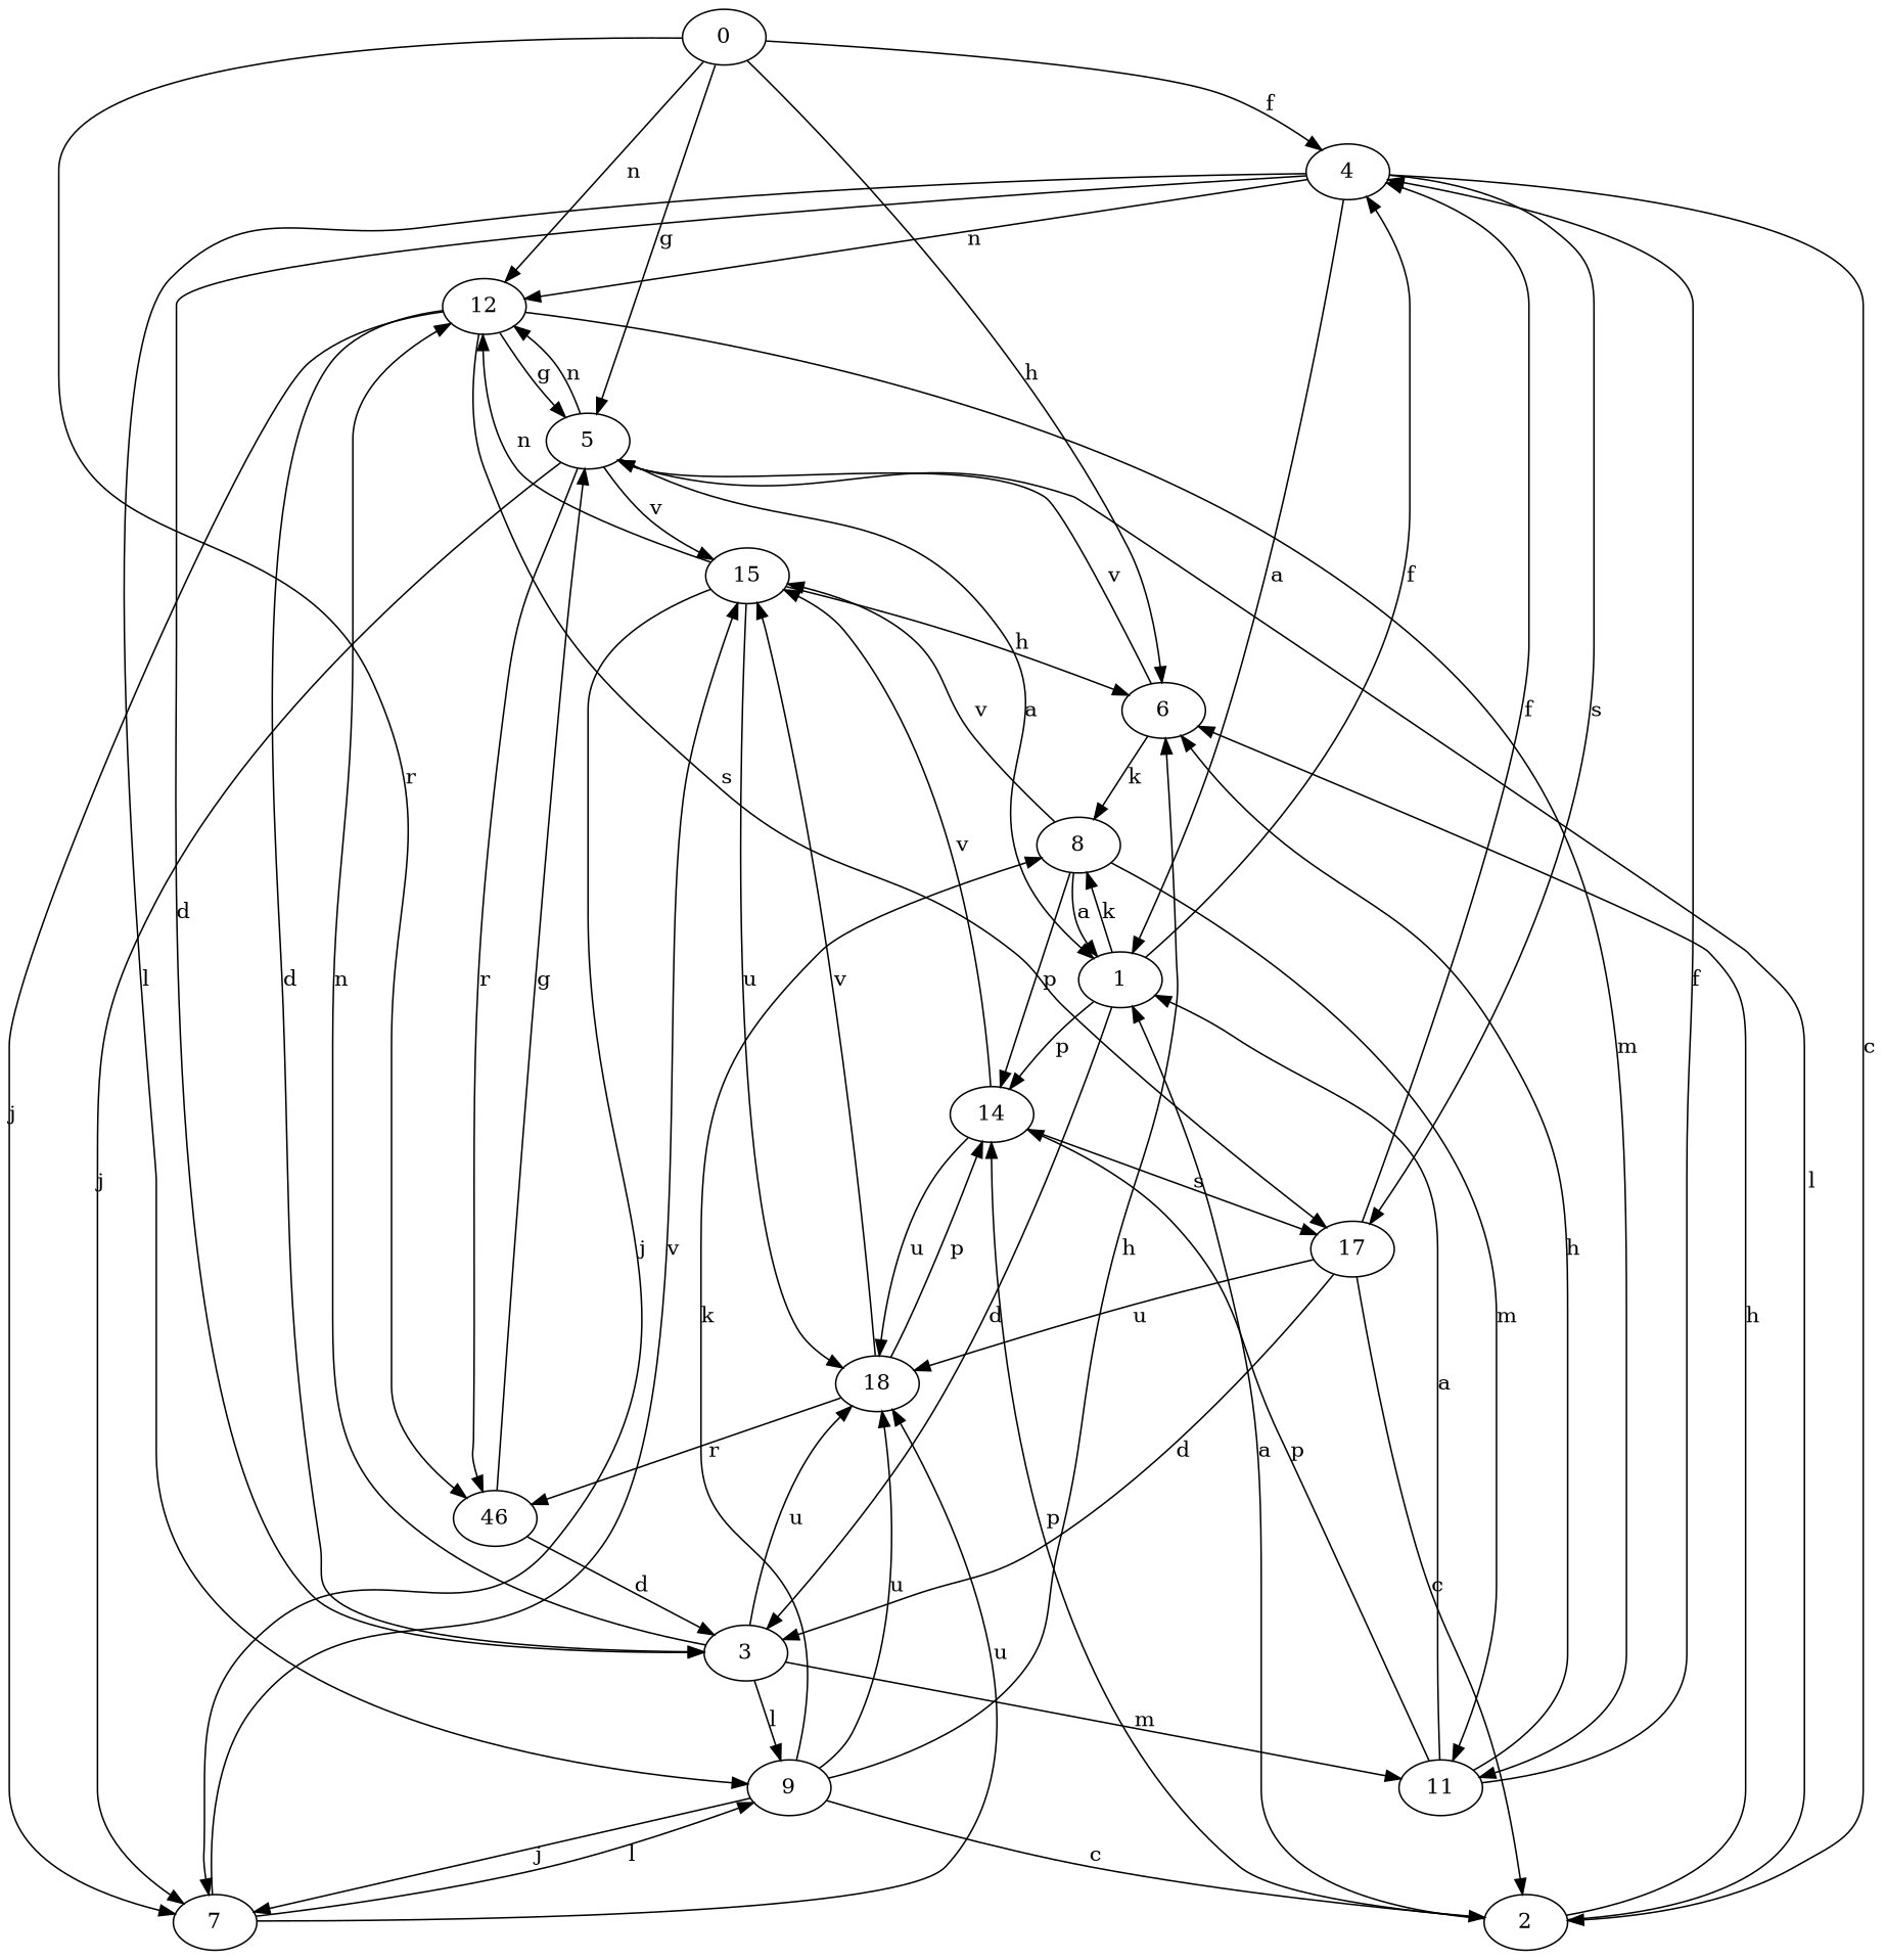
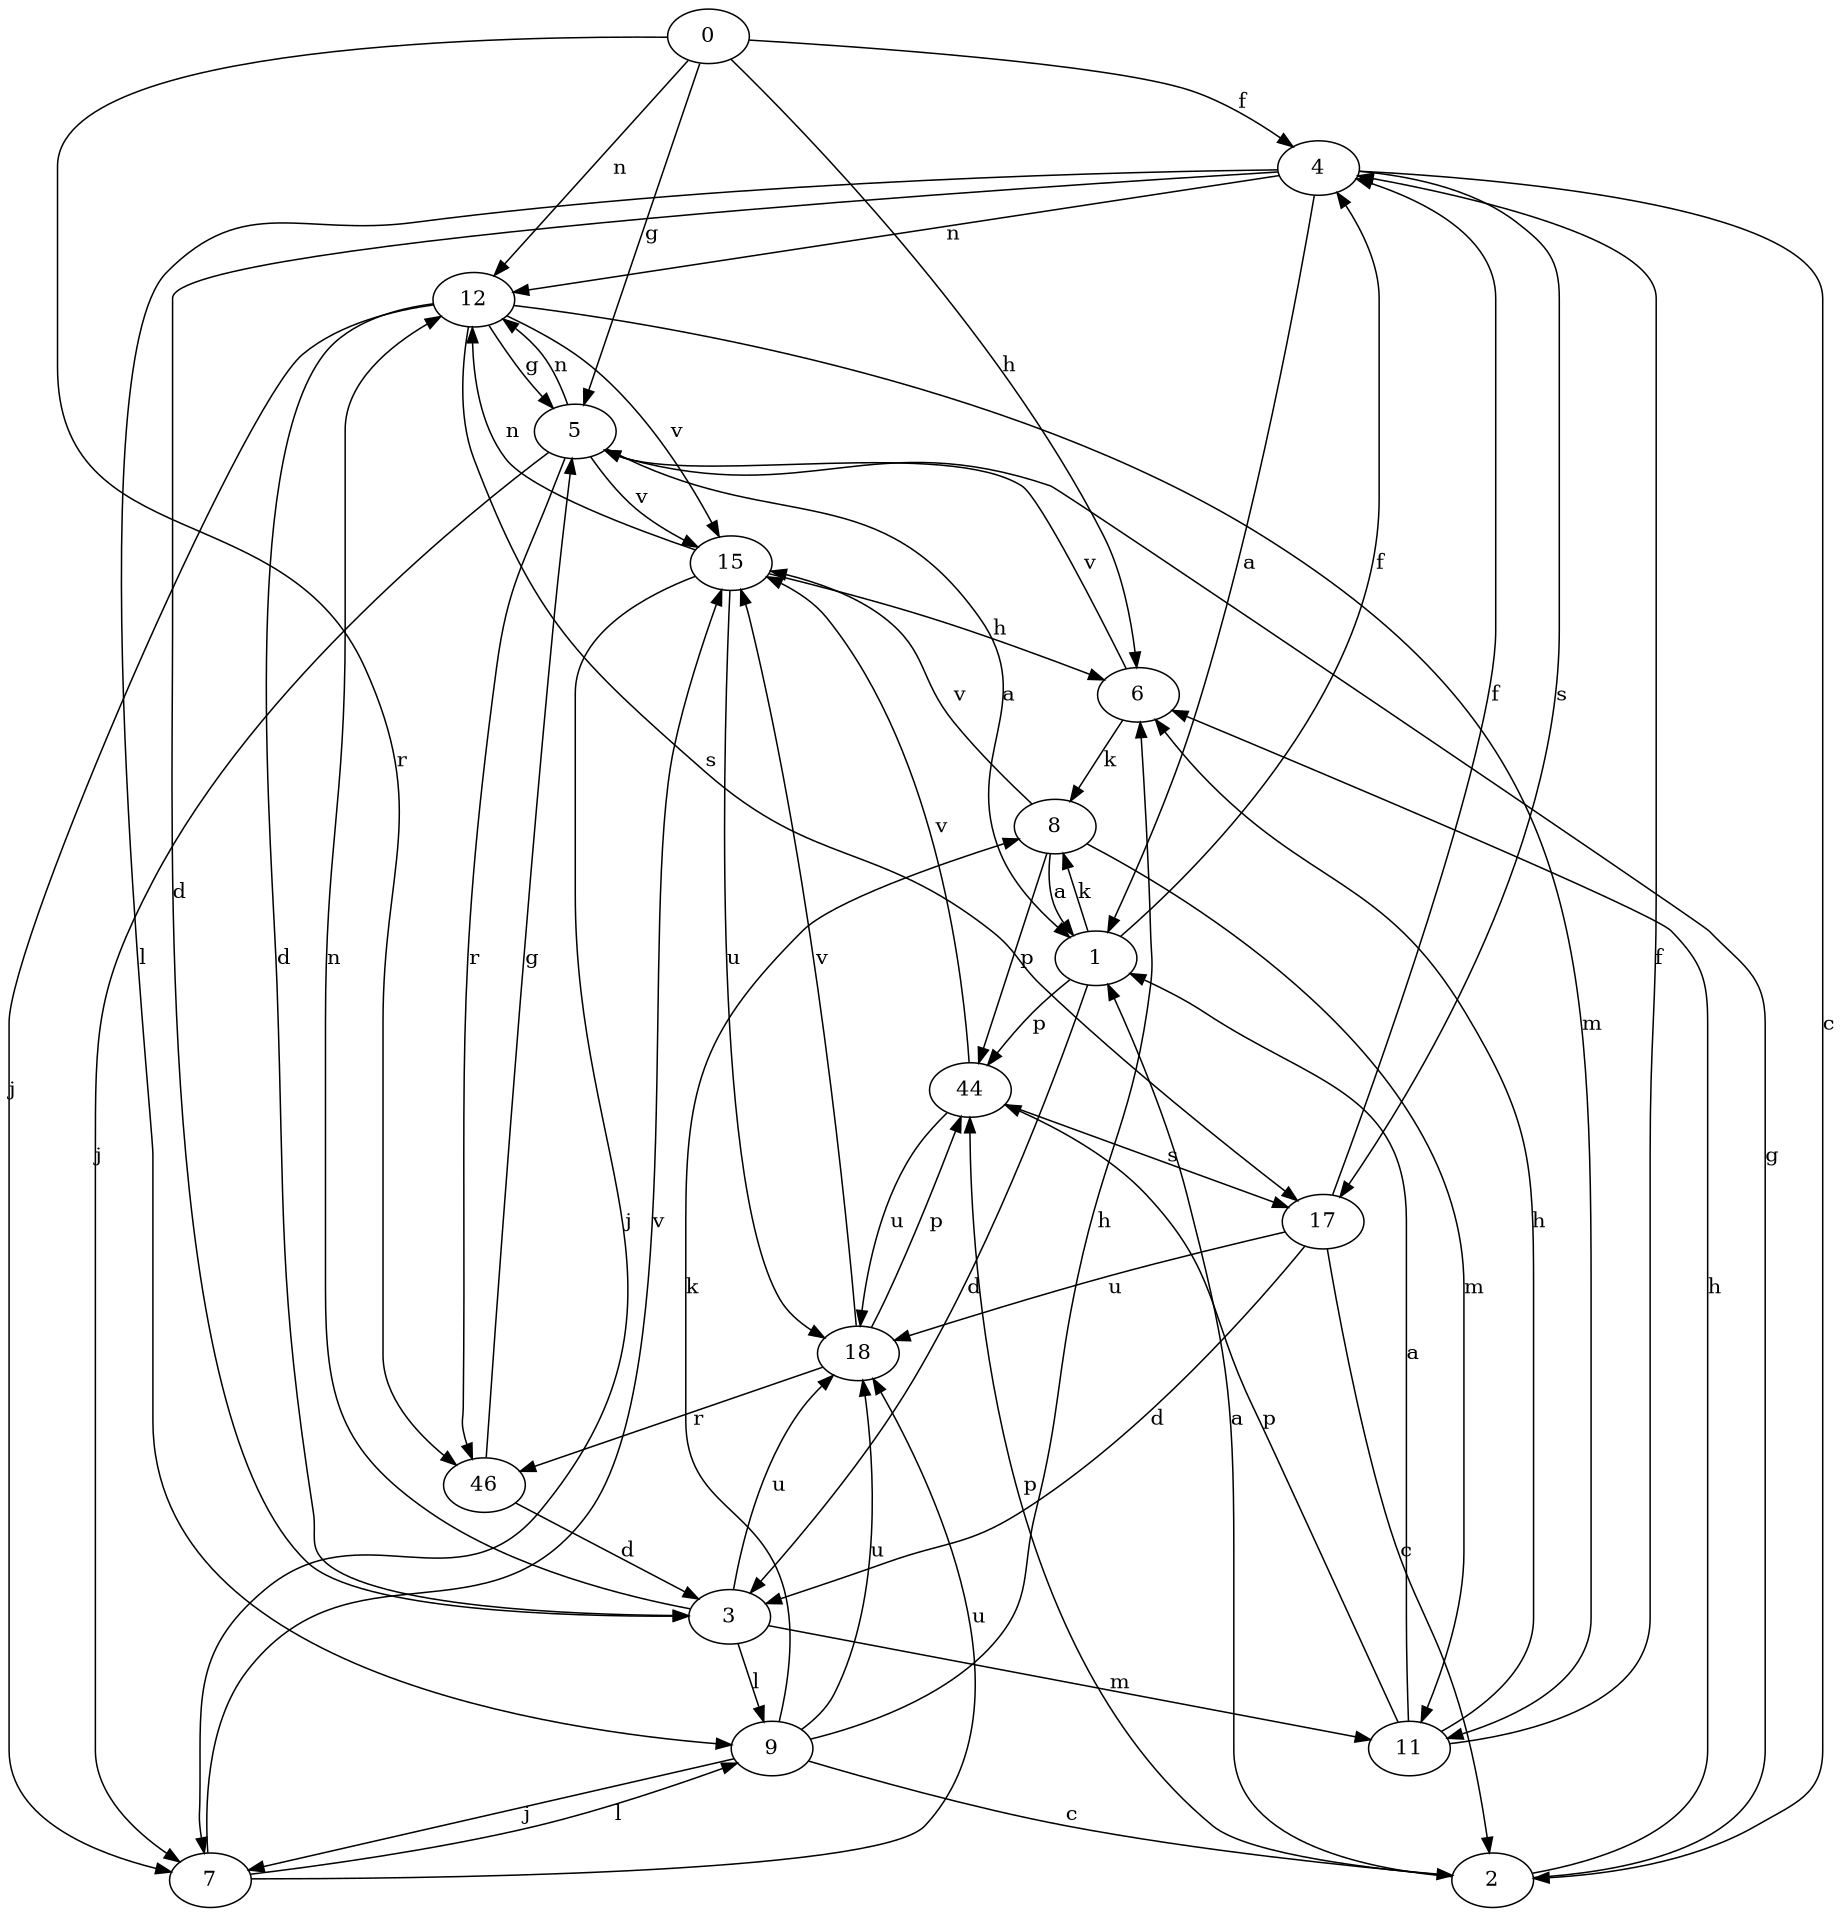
  strict digraph {
    0
    4
    5
    6
    12
    n6 [label=46]
    1
    3
    8
-   14
+   14 [label=44]
    17
    2
    9
    7
    n15 [label=15]
    11
    18
    0 -> 4 [label=f]
    0 -> 5 [label=g]
    0 -> 6 [label=h]
    0 -> 12 [label=n]
    0 -> n6 [label=r]
    4 -> 12 [label=n]
    4 -> 1 [label=a]
    4 -> 3 [label=d]
    4 -> 17 [label=s]
    4 -> 2 [label=c]
    4 -> 9 [label=l]
    5 -> 12 [label=n]
    5 -> n6 [label=r]
    5 -> 1 [label=a]
    5 -> 7 [label=j]
    5 -> n15 [label=v]
    6 -> 5 [label=v]
    6 -> 8 [label=k]
    12 -> 5 [label=g]
    12 -> 3 [label=d]
    12 -> 17 [label=s]
    12 -> 7 [label=j]
+   12 -> n15 [label=v]
    12 -> 11 [label=m]
    n6 -> 5 [label=g]
    n6 -> 3 [label=d]
    1 -> 4 [label=f]
    1 -> 3 [label=d]
    1 -> 8 [label=k]
    1 -> 14 [label=p]
    3 -> 12 [label=n]
    3 -> 9 [label=l]
    3 -> 11 [label=m]
    3 -> 18 [label=u]
    8 -> 1 [label=a]
    8 -> 14 [label=p]
    8 -> n15 [label=v]
    8 -> 11 [label=m]
    14 -> 17 [label=s]
    14 -> n15 [label=v]
    14 -> 18 [label=u]
    17 -> 4 [label=f]
    17 -> 3 [label=d]
    17 -> 2 [label=c]
    17 -> 18 [label=u]
-   2 -> 5 [label=l]
+   2 -> 5 [label=g]
    2 -> 6 [label=h]
    2 -> 1 [label=a]
    2 -> 14 [label=p]
    9 -> 6 [label=h]
    9 -> 8 [label=k]
    9 -> 2 [label=c]
    9 -> 7 [label=j]
    9 -> 18 [label=u]
    7 -> 9 [label=l]
    7 -> n15 [label=v]
    7 -> 18 [label=u]
    n15 -> 6 [label=h]
    n15 -> 12 [label=n]
    n15 -> 7 [label=j]
    n15 -> 18 [label=u]
    11 -> 4 [label=f]
    11 -> 6 [label=h]
    11 -> 1 [label=a]
    11 -> 14 [label=p]
    18 -> n6 [label=r]
    18 -> 14 [label=p]
    18 -> n15 [label=v]
  }
